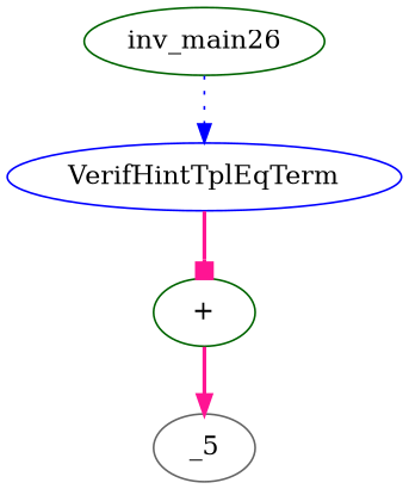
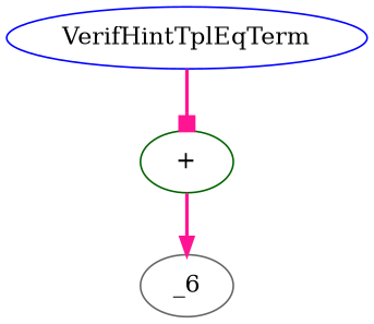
  digraph {
    node [color=darkgreen]
    edge [arrowhead=normal color=deeppink style=bold]
-   n1 [label=inv_main26]
    n2 [color=blue label=VerifHintTplEqTerm]
    n3 [label="+"]
-   n4 [color=gray40 label=_5]
-   n1 -> n2 [color=blue style=dotted]
+   n4 [color=gray40 label=_6]
    n2 -> n3 [arrowhead=box]
    n3 -> n4
  }
